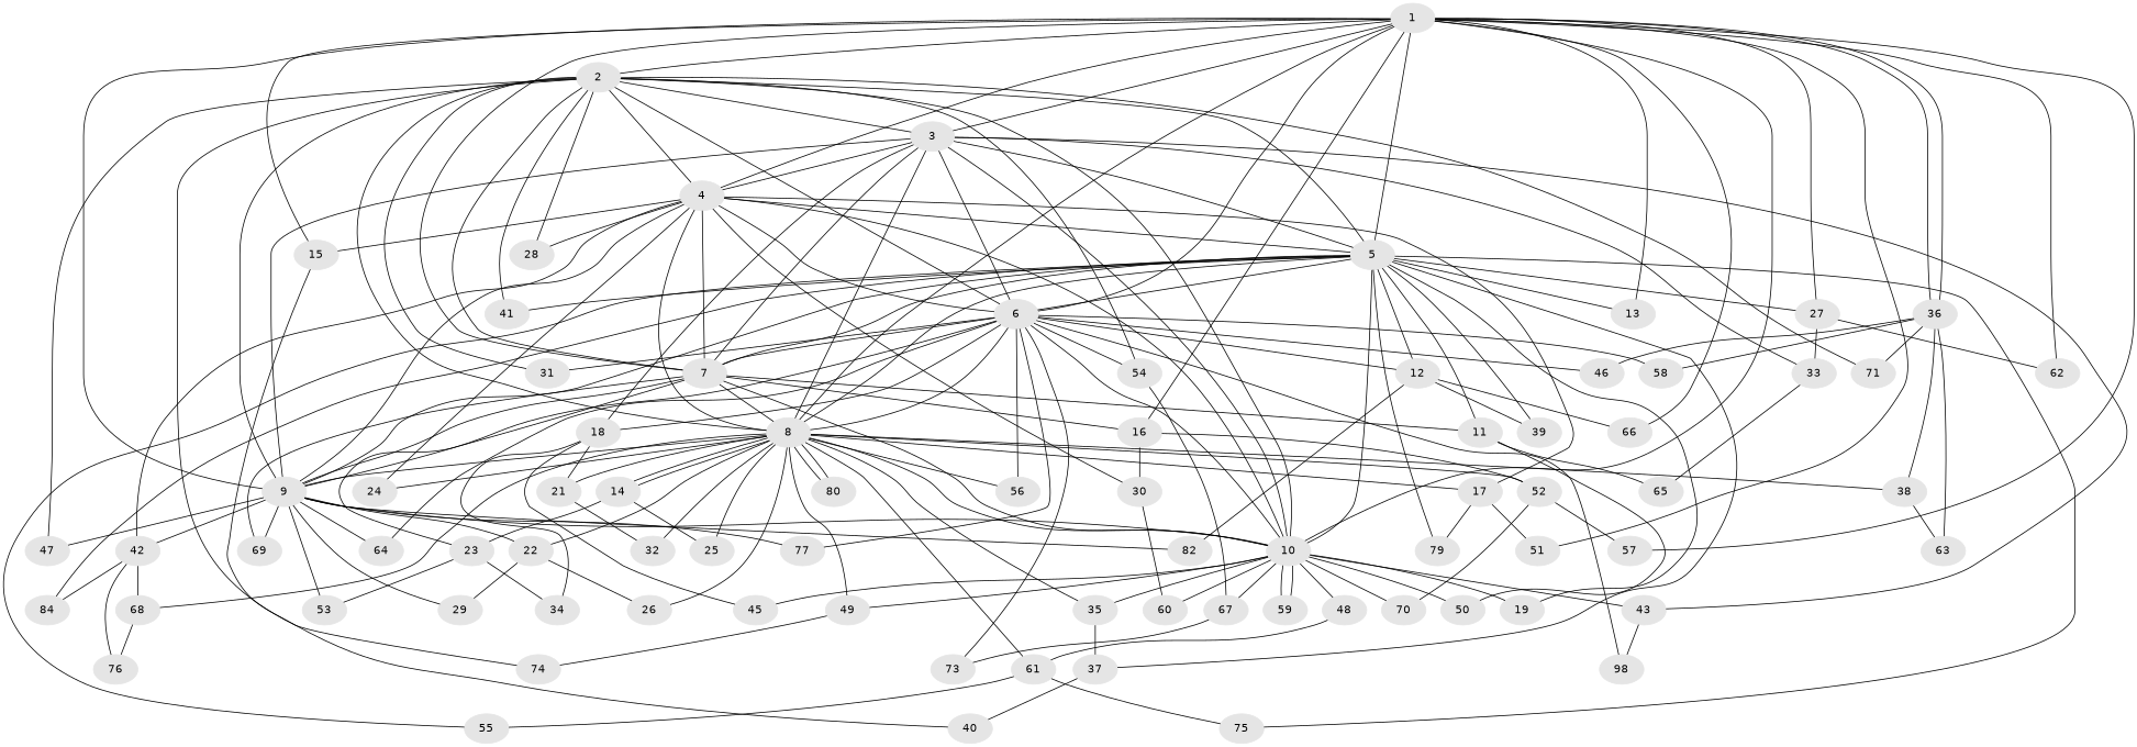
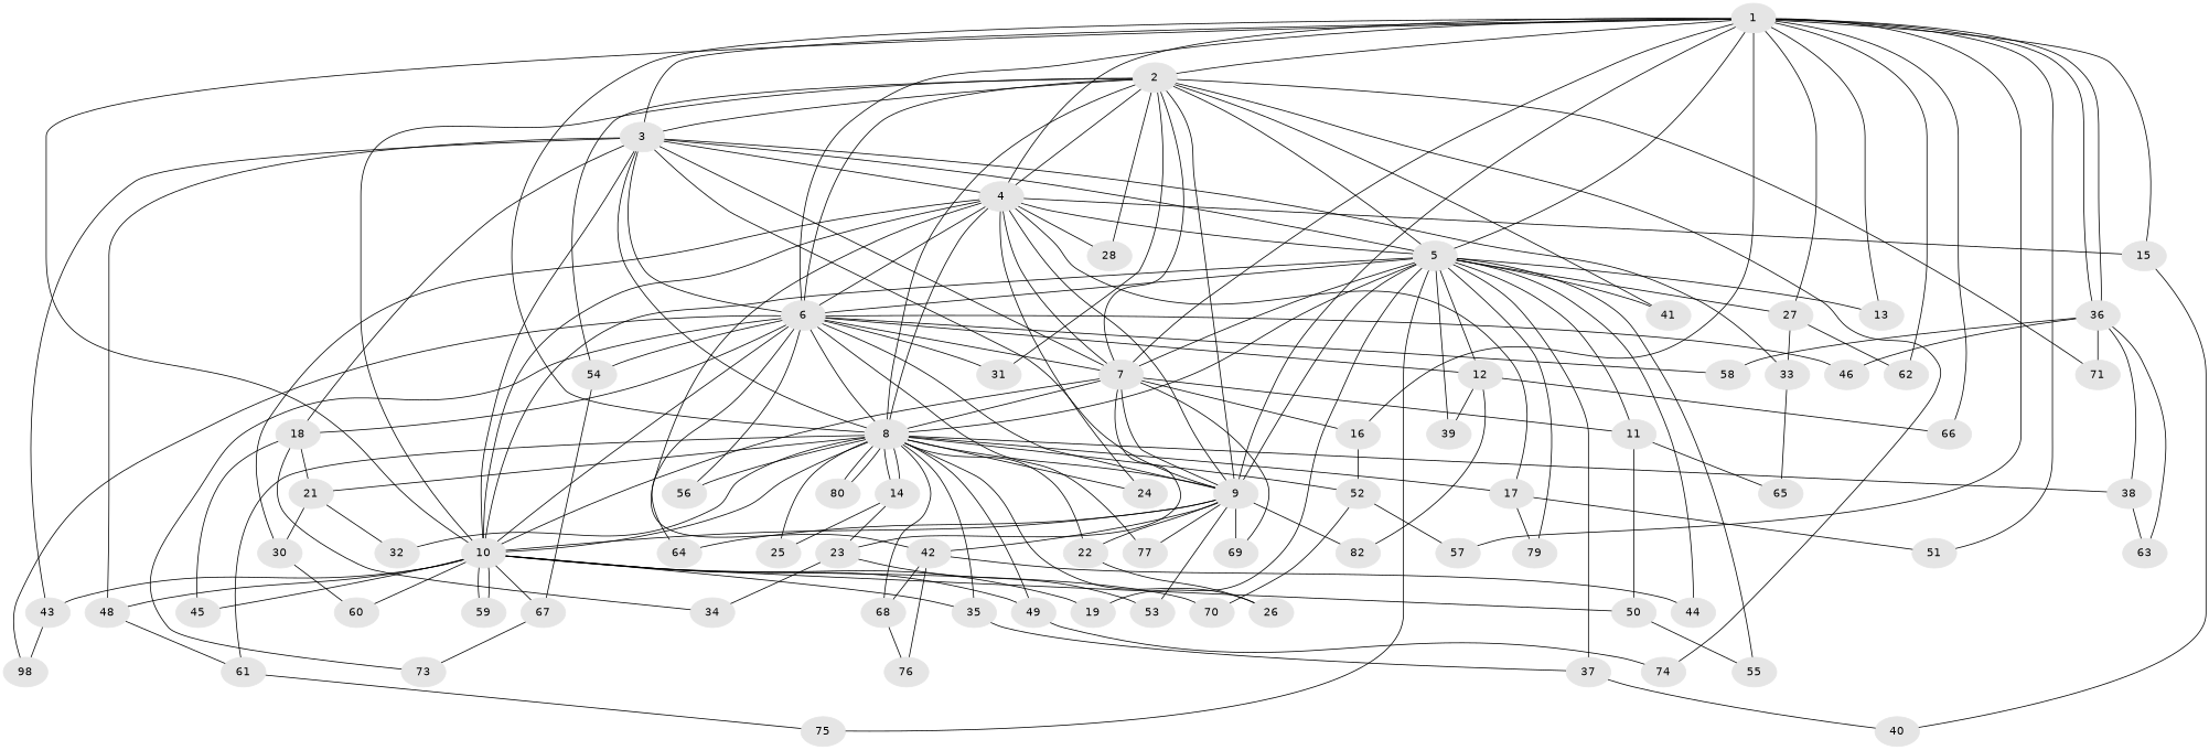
  graph {
    fontname="DejaVu Sans"
    node [color=gray90 fontname="DejaVu Sans" style=filled]
    edge [fontname="DejaVu Sans"]
    1
    2
    3
    4
    5
    6
    7
    8
    9
    10
    13
    15
    16
    27
    36
    51
    57
    62
    66
    28
    31
    41
-   47
    54
    71
    74
    18
    33
    43
    48
    17
    24
    30
    42
    11
    12
    19
    37
    39
-   44 [label=84]
+   44
    55
    75
    79
    46
    56
    58
    64
    73
    77
    n50 [label=98]
    23
    69
    14
    21
    22
    25
    26
    32
    35
    38
    49
    52
    61
    68
    80
-   29
    53
    n68 [label=82]
    45
    50
    59
    60
    67
    70
    40
    63
    34
    65
    76
    1 -- 2
    1 -- 3
    1 -- 4
    1 -- 5
    1 -- 6
    1 -- 7
    1 -- 8
    1 -- 9
    1 -- 10
    1 -- 13
    1 -- 15
    1 -- 16
    1 -- 27
    1 -- 36
    1 -- 36
    1 -- 51
    1 -- 57
    1 -- 62
    1 -- 66
    2 -- 3
    2 -- 4
    2 -- 5
    2 -- 6
    2 -- 7
    2 -- 8
    2 -- 9
    2 -- 10
    2 -- 28
    2 -- 31
    2 -- 41
-   2 -- 47
    2 -- 54
    2 -- 71
    2 -- 74
    3 -- 4
    3 -- 5
    3 -- 6
    3 -- 7
    3 -- 8
    3 -- 9
    3 -- 10
    3 -- 18
    3 -- 33
    3 -- 43
+   3 -- 48
    4 -- 5
    4 -- 6
    4 -- 7
    4 -- 8
    4 -- 9
    4 -- 10
    4 -- 15
    4 -- 28
    4 -- 17
    4 -- 24
    4 -- 30
    4 -- 42
    5 -- 6
    5 -- 7
    5 -- 8
    5 -- 9
    5 -- 10
    5 -- 13
    5 -- 27
    5 -- 41
    5 -- 11
    5 -- 12
    5 -- 19
    5 -- 37
    5 -- 39
    5 -- 44
    5 -- 55
    5 -- 75
    5 -- 79
    6 -- 7
    6 -- 8
    6 -- 9
    6 -- 10
    6 -- 31
    6 -- 54
    6 -- 18
    6 -- 12
    6 -- 46
    6 -- 56
    6 -- 58
    6 -- 64
    6 -- 73
    6 -- 77
    6 -- n50
    7 -- 8
    7 -- 9
    7 -- 10
    7 -- 16
    7 -- 11
    7 -- 23
    7 -- 69
    8 -- 9
    8 -- 10
    8 -- 17
    8 -- 24
    8 -- 56
    8 -- 14
    8 -- 14
    8 -- 21
    8 -- 22
    8 -- 25
    8 -- 26
    8 -- 32
    8 -- 35
    8 -- 38
    8 -- 49
    8 -- 52
    8 -- 61
    8 -- 68
    8 -- 80
    8 -- 80
    9 -- 10
-   9 -- 47
    9 -- 42
    9 -- 64
    9 -- 77
    9 -- 69
    9 -- 22
-   9 -- 29
    9 -- 53
    9 -- n68
    10 -- 43
    10 -- 48
    10 -- 19
    10 -- 35
    10 -- 49
    10 -- 45
    10 -- 50
    10 -- 59
    10 -- 59
    10 -- 60
    10 -- 67
    10 -- 70
    15 -- 40
-   16 -- 30
+   21 -- 30
    16 -- 52
    27 -- 62
    27 -- 33
    36 -- 71
    36 -- 46
    36 -- 58
    36 -- 38
    36 -- 63
    54 -- 67
    18 -- 21
    18 -- 45
    18 -- 34
    33 -- 65
    43 -- n50
    48 -- 61
    17 -- 51
    17 -- 79
    30 -- 60
    42 -- 44
    42 -- 68
    42 -- 76
    11 -- 50
    11 -- 65
    12 -- 66
    12 -- 39
    12 -- n68
    37 -- 40
    23 -- 53
    23 -- 34
    14 -- 23
    14 -- 25
    21 -- 32
    22 -- 26
-   22 -- 29
    35 -- 37
    38 -- 63
    49 -- 74
    52 -- 57
    52 -- 70
    61 -- 75
    68 -- 76
-   61 -- 55
+   50 -- 55
    67 -- 73
  }
